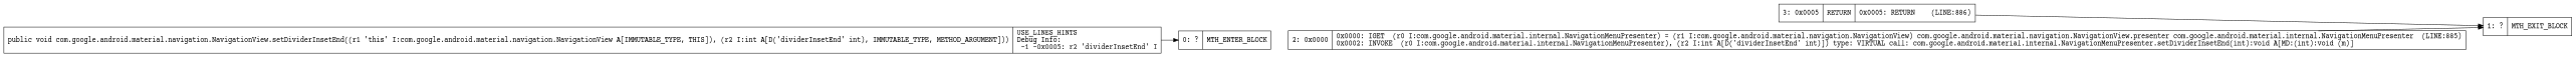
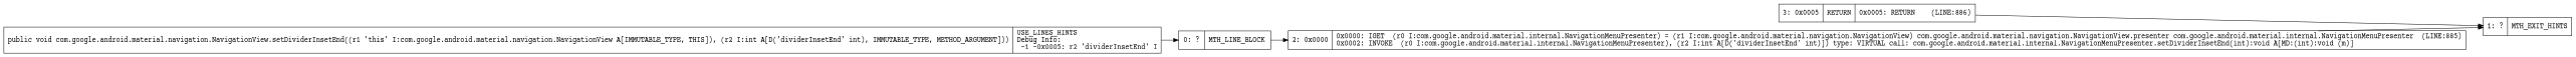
  digraph {
    fontname="Courier Prime"
    rankdir=LR
    node [fontname="Courier Prime" shape=record]
    edge [fontname="Courier Prime"]
-   n1 [label="{0\:\ ?|MTH_ENTER_BLOCK\l}"]
+   n1 [label="{0\:\ ?|MTH_LINE_BLOCK\l}"]
    n2 [label="{2\:\ 0x0000|0x0000: IGET  (r0 I:com.google.android.material.internal.NavigationMenuPresenter) = (r1 I:com.google.android.material.navigation.NavigationView) com.google.android.material.navigation.NavigationView.presenter com.google.android.material.internal.NavigationMenuPresenter  (LINE:885)\l0x0002: INVOKE  (r0 I:com.google.android.material.internal.NavigationMenuPresenter), (r2 I:int A[D('dividerInsetEnd' int)]) type: VIRTUAL call: com.google.android.material.internal.NavigationMenuPresenter.setDividerInsetEnd(int):void A[MD:(int):void (m)]\l}"]
-   n3 [label="{1\:\ ?|MTH_EXIT_BLOCK\l}"]
+   n3 [label="{1\:\ ?|MTH_EXIT_HINTS\l}"]
    n4 [label="{3\:\ 0x0005|RETURN\l|0x0005: RETURN    (LINE:886)\l}"]
    n5 [label="{public void com.google.android.material.navigation.NavigationView.setDividerInsetEnd((r1 'this' I:com.google.android.material.navigation.NavigationView A[IMMUTABLE_TYPE, THIS]), (r2 I:int A[D('dividerInsetEnd' int), IMMUTABLE_TYPE, METHOD_ARGUMENT]))  | USE_LINES_HINTS\lDebug Info:\l  \-1 \-0x0005: r2 'dividerInsetEnd' I\l}"]
+   n1 -> n2
    n2 -> n3
    n4 -> n3
    n5 -> n1
  }
